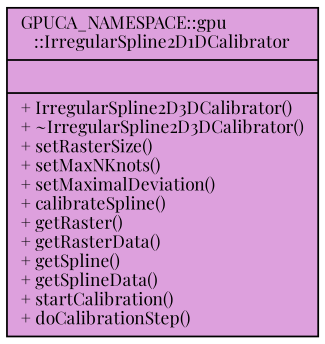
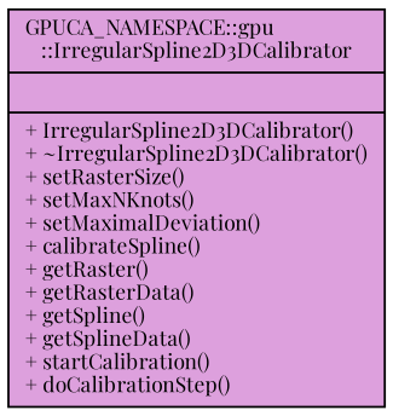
  digraph {
    fontname="Playfair Display"
-   n1 [color=black fillcolor=plum fontcolor=black fontname="Playfair Display" fontsize=10 height=0.2 label="{GPUCA_NAMESPACE::gpu\l::IrregularSpline2D1DCalibrator\n||+ IrregularSpline2D3DCalibrator()\l+ ~IrregularSpline2D3DCalibrator()\l+ setRasterSize()\l+ setMaxNKnots()\l+ setMaximalDeviation()\l+ calibrateSpline()\l+ getRaster()\l+ getRasterData()\l+ getSpline()\l+ getSplineData()\l+ startCalibration()\l+ doCalibrationStep()\l}" shape=record style=filled width=0.4]
+   n1 [color=black fillcolor=plum fontcolor=black fontname="Playfair Display" fontsize=10 height=0.2 label="{GPUCA_NAMESPACE::gpu\l::IrregularSpline2D3DCalibrator\n||+ IrregularSpline2D3DCalibrator()\l+ ~IrregularSpline2D3DCalibrator()\l+ setRasterSize()\l+ setMaxNKnots()\l+ setMaximalDeviation()\l+ calibrateSpline()\l+ getRaster()\l+ getRasterData()\l+ getSpline()\l+ getSplineData()\l+ startCalibration()\l+ doCalibrationStep()\l}" shape=record style=filled width=0.4]
  }
